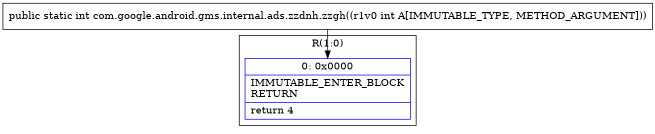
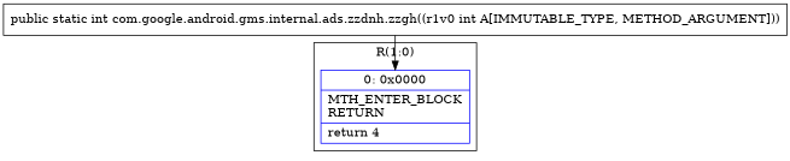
  digraph {
    node [shape=record]
-   n1 [color=blue label="{0\:\ 0x0000|IMMUTABLE_ENTER_BLOCK\lRETURN\l|return 4\l}"]
+   n1 [color=blue label="{0\:\ 0x0000|MTH_ENTER_BLOCK\lRETURN\l|return 4\l}"]
    n2 [label="{public static int com.google.android.gms.internal.ads.zzdnh.zzgh((r1v0 int A[IMMUTABLE_TYPE, METHOD_ARGUMENT])) }"]
    subgraph cluster_1 {
      label="R(1:0)"
      n1
    }
    n2 -> n1
  }
